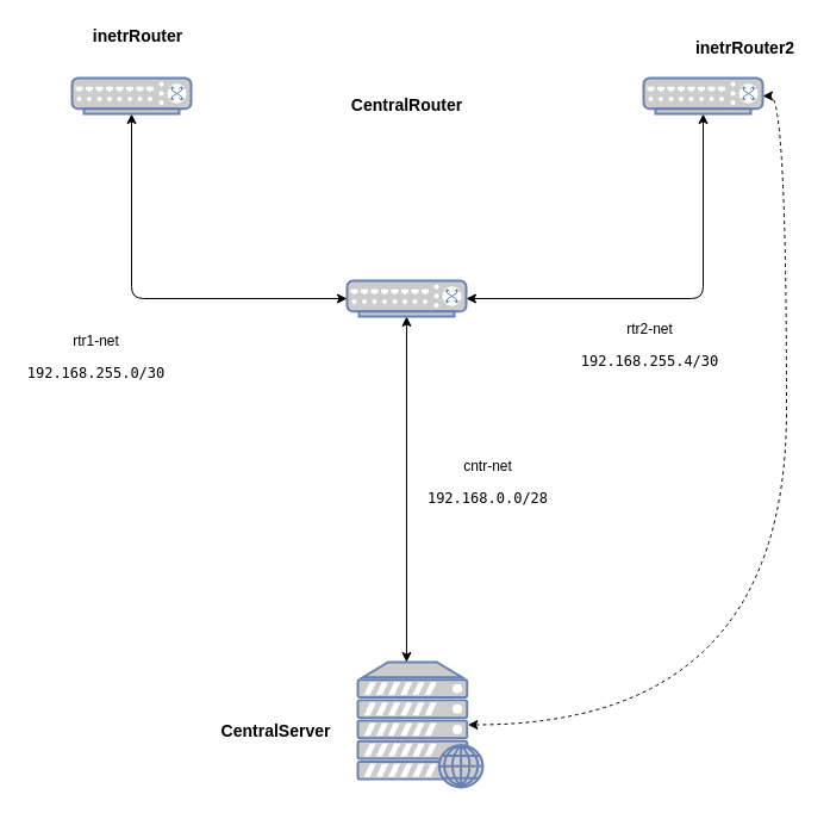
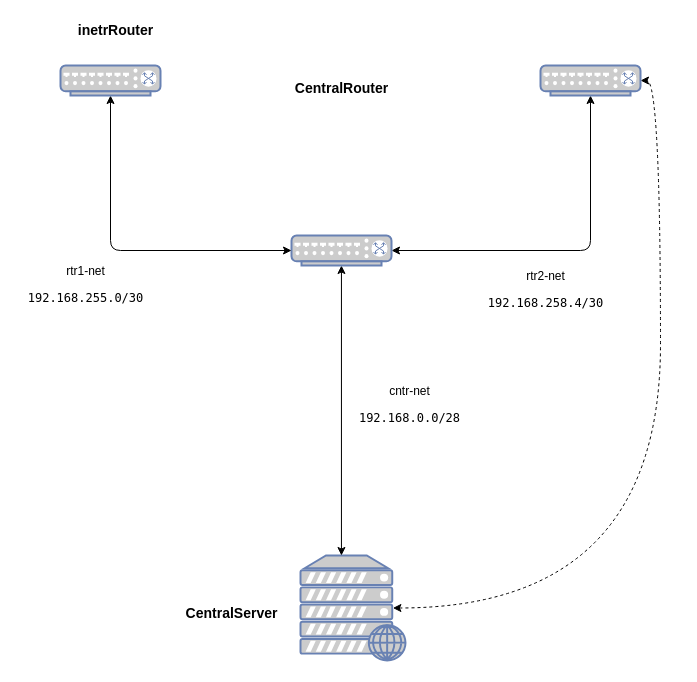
  <mxCell id="0" />
  <mxCell id="1" parent="0" />
  <mxCell id="2" style="edgeStyle=orthogonalEdgeStyle;sketch=0;orthogonalLoop=1;jettySize=auto;html=1;exitX=0.88;exitY=0.5;exitDx=0;exitDy=0;exitPerimeter=0;entryX=1;entryY=0.5;entryDx=0;entryDy=0;entryPerimeter=0;startArrow=classic;startFill=1;dashed=1;curved=1;" edge="1" parent="1" source="3" target="9"><mxGeometry relative="1" as="geometry" /></mxCell>
  <mxCell id="3" value="" style="fontColor=#0066CC;verticalAlign=top;verticalLabelPosition=bottom;labelPosition=center;align=center;html=1;outlineConnect=0;fillColor=#CCCCCC;strokeColor=#6881B3;gradientColor=none;gradientDirection=north;strokeWidth=2;shape=mxgraph.networks.web_server;" vertex="1" parent="1"><mxGeometry x="300" y="555" width="105" height="105" as="geometry" /></mxCell>
  <mxCell id="4" style="edgeStyle=orthogonalEdgeStyle;sketch=0;orthogonalLoop=1;jettySize=auto;html=1;entryX=0.39;entryY=0;entryDx=0;entryDy=0;entryPerimeter=0;startArrow=classic;startFill=1;" edge="1" parent="1" source="6" target="3"><mxGeometry relative="1" as="geometry" /></mxCell>
  <mxCell id="5" style="edgeStyle=orthogonalEdgeStyle;sketch=0;orthogonalLoop=1;jettySize=auto;html=1;exitX=1;exitY=0.5;exitDx=0;exitDy=0;exitPerimeter=0;startArrow=classic;startFill=1;" edge="1" parent="1" source="6" target="9"><mxGeometry relative="1" as="geometry" /></mxCell>
  <mxCell id="6" value="" style="fontColor=#0066CC;verticalAlign=top;verticalLabelPosition=bottom;labelPosition=center;align=center;html=1;outlineConnect=0;fillColor=#CCCCCC;strokeColor=#6881B3;gradientColor=none;gradientDirection=north;strokeWidth=2;shape=mxgraph.networks.switch;" vertex="1" parent="1"><mxGeometry x="291" y="235" width="100" height="30" as="geometry" /></mxCell>
  <mxCell id="7" style="edgeStyle=orthogonalEdgeStyle;rounded=1;orthogonalLoop=1;jettySize=auto;html=1;exitX=0.5;exitY=1;exitDx=0;exitDy=0;exitPerimeter=0;entryX=0;entryY=0.5;entryDx=0;entryDy=0;entryPerimeter=0;sketch=0;startArrow=classic;startFill=1;" edge="1" parent="1" source="8" target="6"><mxGeometry relative="1" as="geometry" /></mxCell>
  <mxCell id="8" value="" style="fontColor=#0066CC;verticalAlign=top;verticalLabelPosition=bottom;labelPosition=center;align=center;html=1;outlineConnect=0;fillColor=#CCCCCC;strokeColor=#6881B3;gradientColor=none;gradientDirection=north;strokeWidth=2;shape=mxgraph.networks.switch;" vertex="1" parent="1"><mxGeometry x="60" y="65" width="100" height="30" as="geometry" /></mxCell>
  <mxCell id="9" value="" style="fontColor=#0066CC;verticalAlign=top;verticalLabelPosition=bottom;labelPosition=center;align=center;html=1;outlineConnect=0;fillColor=#CCCCCC;strokeColor=#6881B3;gradientColor=none;gradientDirection=north;strokeWidth=2;shape=mxgraph.networks.switch;" vertex="1" parent="1"><mxGeometry x="540" y="65" width="100" height="30" as="geometry" /></mxCell>
  <mxCell id="10" value="&lt;div&gt;&lt;b&gt;&lt;font style=&quot;font-size: 14px&quot;&gt;CentralServer&lt;/font&gt;&lt;/b&gt;&lt;/div&gt;&lt;div&gt;&lt;br&gt;&lt;/div&gt;" style="text;html=1;resizable=0;autosize=1;align=center;verticalAlign=middle;points=[];fillColor=none;strokeColor=none;rounded=0;" vertex="1" parent="1"><mxGeometry x="176" y="605" width="110" height="30" as="geometry" /></mxCell>
  <mxCell id="11" value="&lt;div&gt;&lt;b&gt;&lt;font style=&quot;font-size: 14px&quot;&gt;CentralRouter&lt;/font&gt;&lt;/b&gt;&lt;/div&gt;&lt;div&gt;&lt;br&gt;&lt;/div&gt;" style="text;html=1;resizable=0;autosize=1;align=center;verticalAlign=middle;points=[];fillColor=none;strokeColor=none;rounded=0;" vertex="1" parent="1"><mxGeometry x="286" y="80" width="110" height="30" as="geometry" /></mxCell>
  <mxCell id="12" value="&lt;font style=&quot;font-size: 14px&quot;&gt;&lt;b&gt;inetrRouter&lt;/b&gt;&lt;/font&gt;" style="text;html=1;resizable=0;autosize=1;align=center;verticalAlign=middle;points=[];fillColor=none;strokeColor=none;rounded=0;" vertex="1" parent="1"><mxGeometry x="65" y="20" width="100" height="20" as="geometry" /></mxCell>
- <mxCell id="13" value="&lt;font style=&quot;font-size: 14px&quot;&gt;&lt;b&gt;inetrRouter2&lt;/b&gt;&lt;/font&gt;" style="text;html=1;resizable=0;autosize=1;align=center;verticalAlign=middle;points=[];fillColor=none;strokeColor=none;rounded=0;" vertex="1" parent="1"><mxGeometry x="575" y="30" width="100" height="20" as="geometry" /></mxCell>
- <mxCell id="14" value="&lt;div&gt;rtr1-net&lt;/div&gt;&lt;div&gt;&lt;pre&gt;&lt;code&gt;192.168.255.0/30&lt;/code&gt;&lt;/pre&gt;&lt;/div&gt;" style="text;html=1;resizable=0;autosize=1;align=center;verticalAlign=middle;points=[];fillColor=none;strokeColor=none;rounded=0;" vertex="1" parent="1"><mxGeometry x="15" y="275" width="130" height="60" as="geometry" /></mxCell>
- <mxCell id="15" value="&lt;div&gt;rtr2-net&lt;/div&gt;&lt;div&gt;&lt;pre&gt;&lt;code&gt;192.168.255.4/30&lt;/code&gt;&lt;/pre&gt;&lt;/div&gt;" style="text;html=1;resizable=0;autosize=1;align=center;verticalAlign=middle;points=[];fillColor=none;strokeColor=none;rounded=0;" vertex="1" parent="1"><mxGeometry x="480" y="265" width="130" height="60" as="geometry" /></mxCell>
+ <mxCell id="14" value="&lt;div&gt;rtr1-net&lt;/div&gt;&lt;div&gt;&lt;pre&gt;&lt;code&gt;192.168.255.0/30&lt;/code&gt;&lt;/pre&gt;&lt;/div&gt;" style="text;html=1;resizable=0;autosize=1;align=center;verticalAlign=middle;points=[];fillColor=none;strokeColor=none;rounded=0;" vertex="1" parent="1"><mxGeometry x="20" y="260" width="130" height="60" as="geometry" /></mxCell>
+ <mxCell id="15" value="&lt;div&gt;rtr2-net&lt;/div&gt;&lt;div&gt;&lt;pre&gt;&lt;code&gt;192.168.258.4/30&lt;/code&gt;&lt;/pre&gt;&lt;/div&gt;" style="text;html=1;resizable=0;autosize=1;align=center;verticalAlign=middle;points=[];fillColor=none;strokeColor=none;rounded=0;" vertex="1" parent="1"><mxGeometry x="480" y="265" width="130" height="60" as="geometry" /></mxCell>
  <mxCell id="16" value="&lt;div&gt;cntr-net&lt;/div&gt;&lt;div&gt;&lt;pre&gt;&lt;code&gt;192.168.0.0/28&lt;/code&gt;&lt;/pre&gt;&lt;/div&gt;" style="text;html=1;resizable=0;autosize=1;align=center;verticalAlign=middle;points=[];fillColor=none;strokeColor=none;rounded=0;" vertex="1" parent="1"><mxGeometry x="354" y="380" width="110" height="60" as="geometry" /></mxCell>
